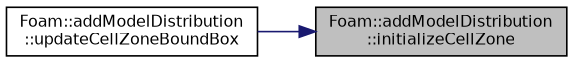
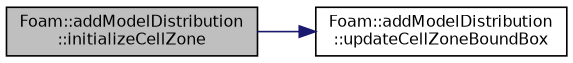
  digraph {
    rankdir=LR
    node [color=black fontname=Helvetica fontsize=10 shape=record style=filled]
    n1 [fillcolor=grey75 fontcolor=black height=0.2 label="Foam::addModelDistribution\l::initializeCellZone" width=0.4]
    n2 [fillcolor=white height=0.2 label="Foam::addModelDistribution\l::updateCellZoneBoundBox" width=0.4]
-   n2 -> n1 [color=midnightblue fontname=Helvetica fontsize=10 labelfontname=Helvetica labelfontsize=10 style=solid]
+   n1 -> n2 [color=midnightblue fontname=Helvetica fontsize=10 labelfontname=Helvetica labelfontsize=10 style=solid]
  }
